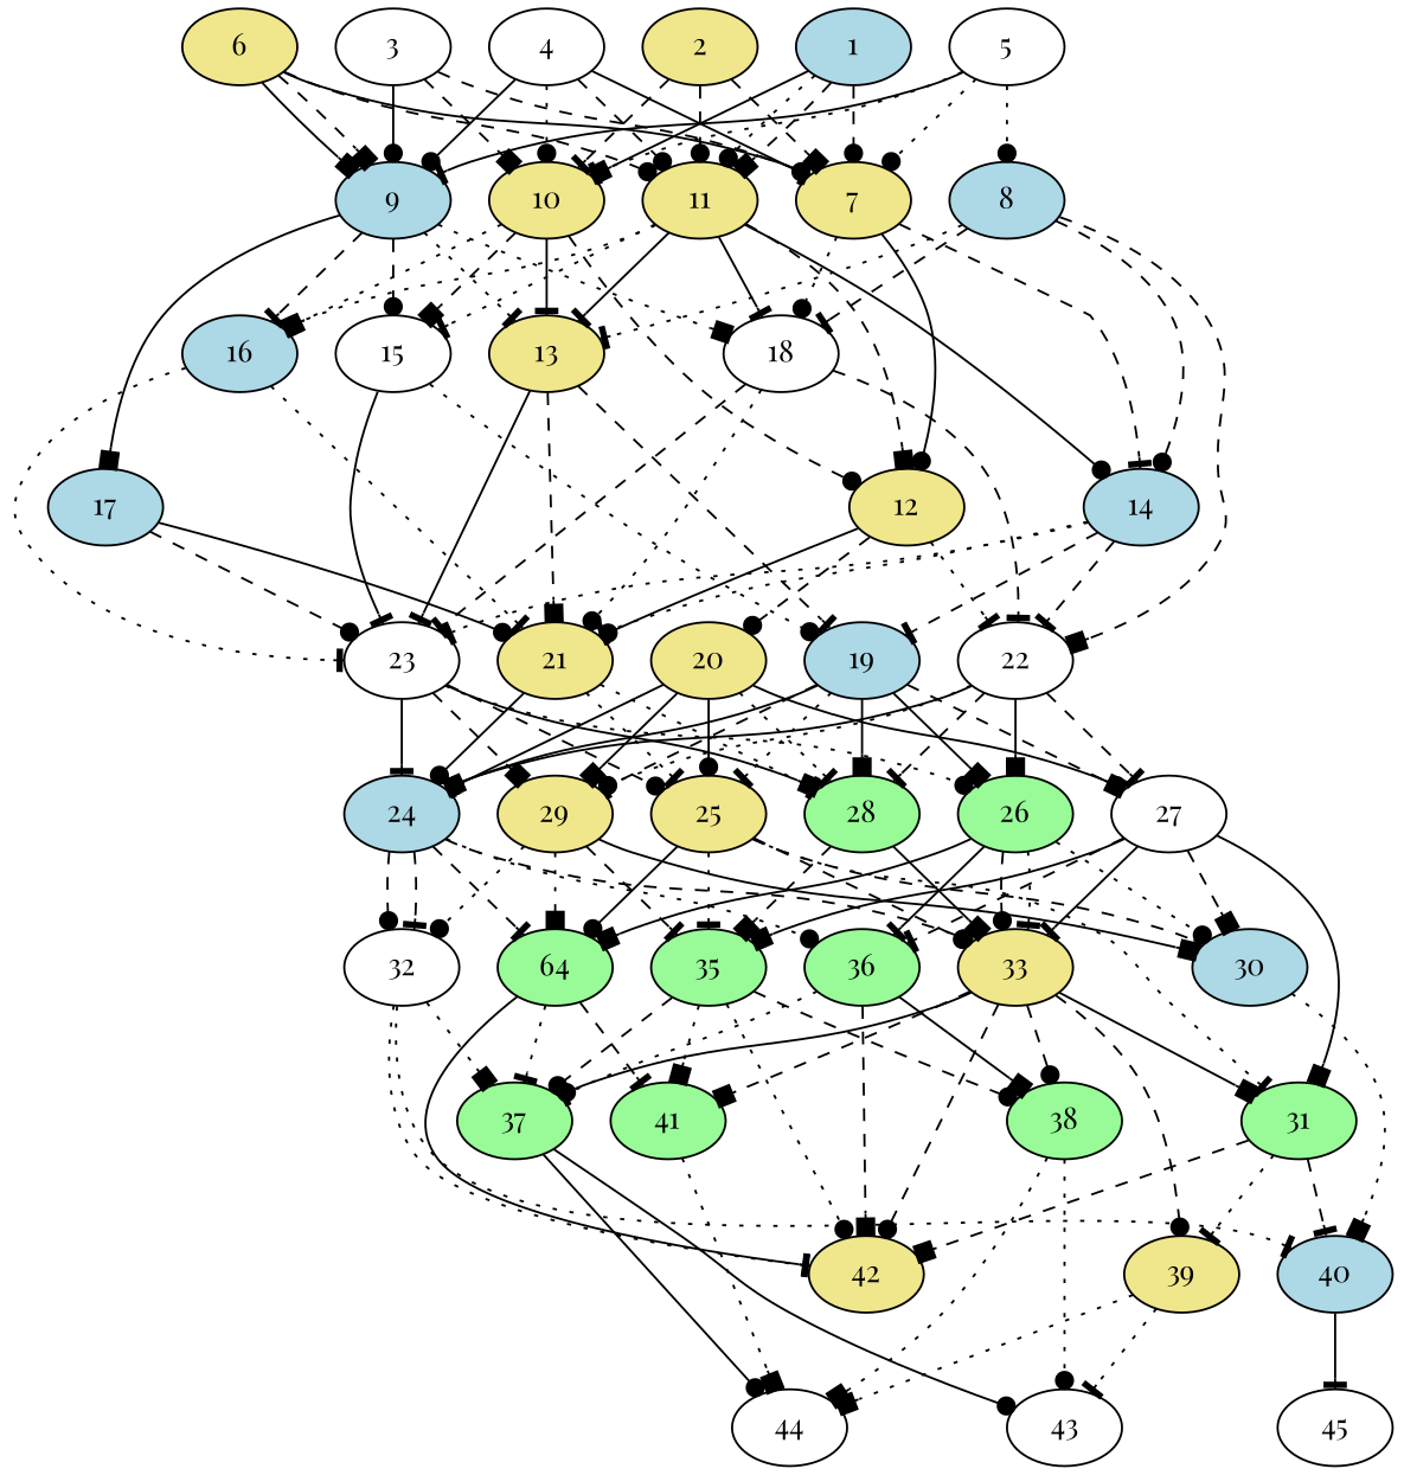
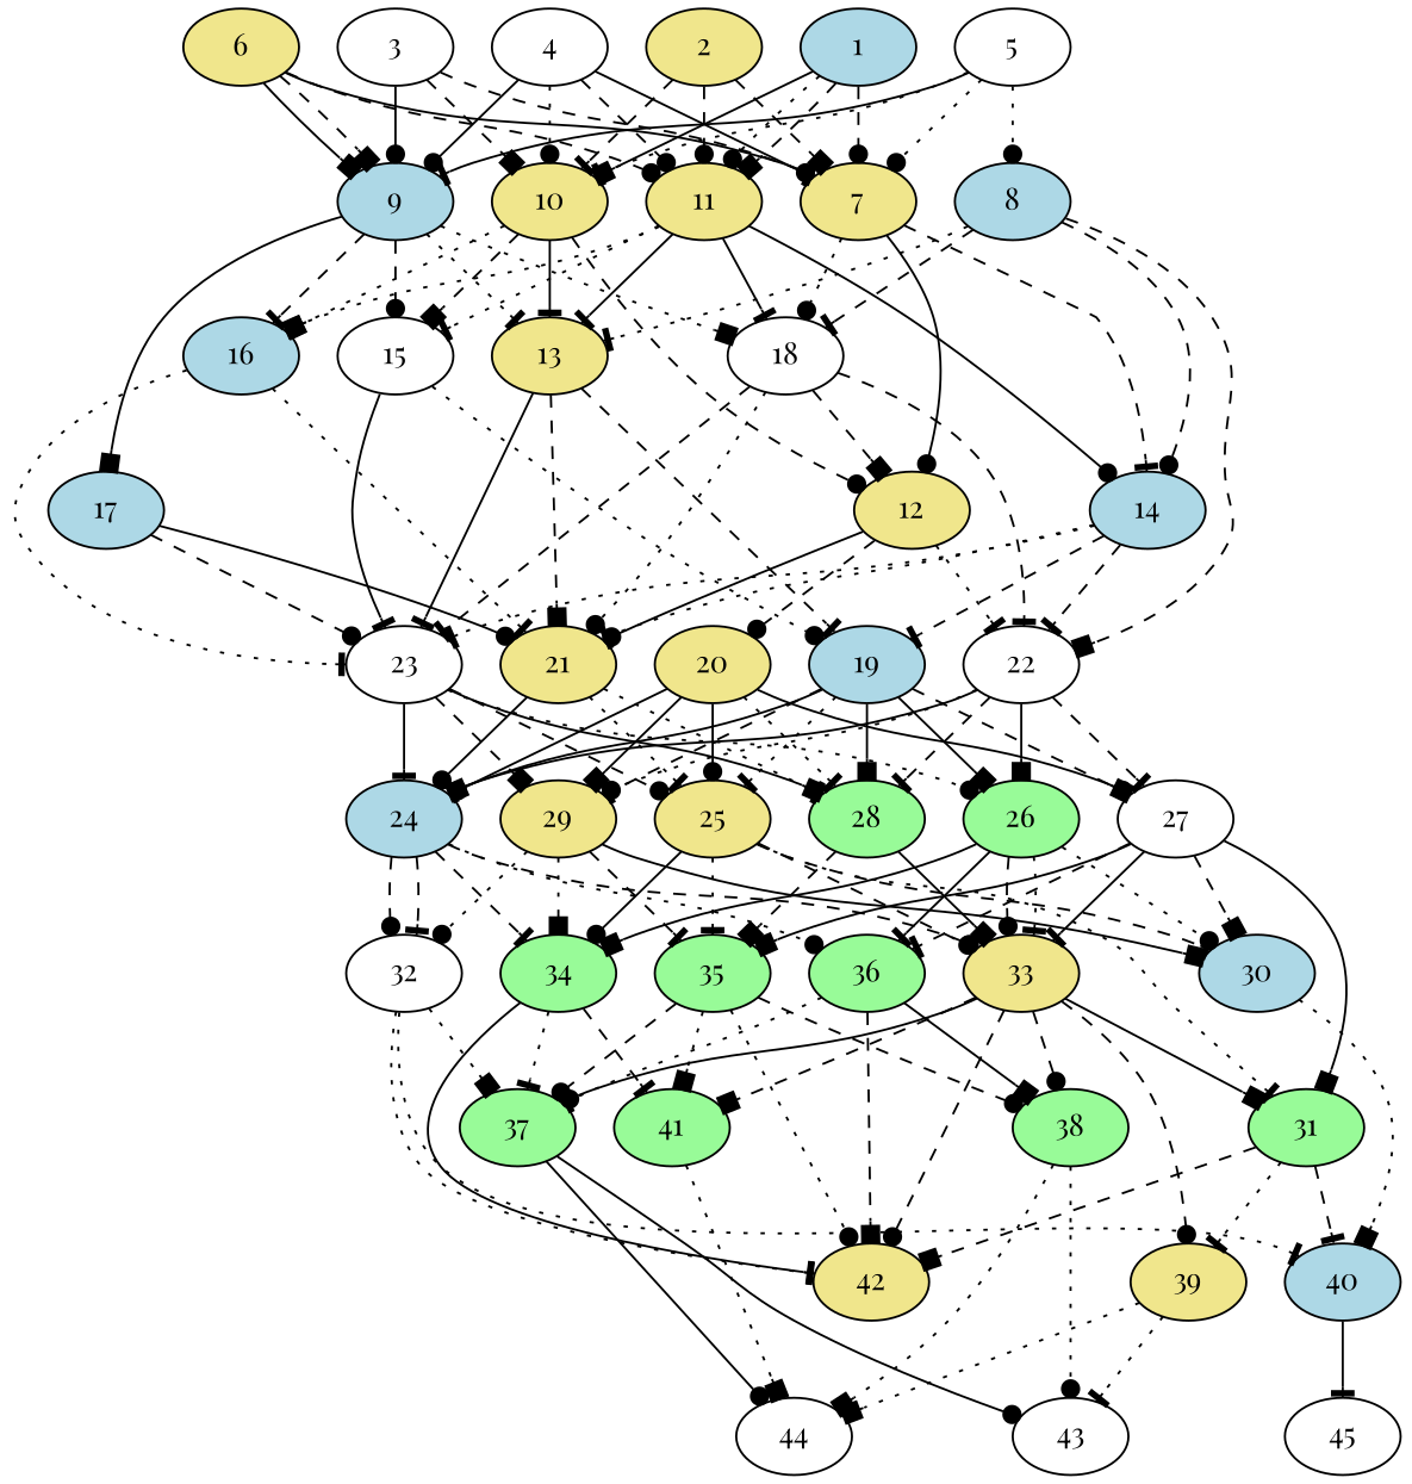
  digraph {
    fontname="Playfair Display"
    node [alpha=0.19 fillcolor=khaki fontname="Playfair Display" style=filled]
    edge [arrowhead=tee fontname="Playfair Display" style=dashed]
    1 [alpha=0.09 expect_size=37950464 fillcolor=lightblue]
    7 [alpha=0.03 expect_size=26015744]
    10 [alpha=0.02 expect_size=12268544]
    11 [alpha=0.17 expect_size=6889472]
    12 [alpha=0.18 expect_size=27052032]
    14 [alpha=0.15 expect_size=22418432 fillcolor=lightblue]
    18 [alpha=0.09 expect_size=38693888 fillcolor=white]
    13 [alpha=0.07 expect_size=27891712]
    15 [alpha=0.17 expect_size=39248896 fillcolor=white]
    16 [alpha=0.04 expect_size=27759616 fillcolor=lightblue]
    20 [alpha=0.10 expect_size=48485376]
    21 [alpha=0.14 expect_size=6061056]
    22 [alpha=0.05 expect_size=47121408 fillcolor=white]
    19 [alpha=0.20 expect_size=32214016 fillcolor=lightblue]
    23 [expect_size=41779200 fillcolor=white]
    2 [alpha=0.00 expect_size=23521280]
    3 [alpha=0.18 expect_size=10112000 fillcolor=white]
    9 [alpha=0.07 expect_size=27111424 fillcolor=lightblue]
    17 [alpha=0.18 expect_size=32097280 fillcolor=lightblue]
    4 [alpha=0.07 expect_size=22773760 fillcolor=white]
    5 [alpha=0.15 expect_size=47589376 fillcolor=white]
    8 [alpha=0.17 expect_size=11365376 fillcolor=lightblue]
    6 [alpha=0.02 expect_size=7505920]
    24 [alpha=0.20 expect_size=10309632 fillcolor=lightblue]
    25 [expect_size=46589952]
    27 [alpha=0.07 expect_size=48818176 fillcolor=white]
    28 [expect_size=44341248 fillcolor=palegreen]
    29 [expect_size=19239936]
    26 [expect_size=39108608 fillcolor=palegreen]
    32 [alpha=0.01 expect_size=26785792 fillcolor=white]
    33 [alpha=0.04 expect_size=38728704]
-   34 [alpha=0.14 expect_size=35525632 fillcolor=palegreen label=64]
+   34 [alpha=0.14 expect_size=35525632 fillcolor=palegreen]
    36 [alpha=0.13 expect_size=31433728 fillcolor=palegreen]
    30 [alpha=0.03 expect_size=18941952 fillcolor=lightblue]
    31 [alpha=0.07 expect_size=42011648 fillcolor=palegreen]
    35 [expect_size=34706432 fillcolor=palegreen]
    40 [alpha=0.20 expect_size=39758848 fillcolor=lightblue]
    42 [alpha=0.18 expect_size=15526912]
    37 [expect_size=27970560 fillcolor=palegreen]
    39 [alpha=0.10 expect_size=41730048]
    38 [expect_size=45090816 fillcolor=palegreen]
    41 [alpha=0.10 expect_size=46203904 fillcolor=palegreen]
    45 [alpha=0.09 expect_size=11109376 fillcolor=white]
    43 [alpha=0.01 expect_size=16720896 fillcolor=white]
    44 [alpha=0.06 expect_size=25251840 fillcolor=white]
    1 -> 7 [arrowhead=dot]
    1 -> 10 [arrowhead=box style=solid]
    1 -> 11 [arrowhead=dot style=dotted]
    1 -> 11 [arrowhead=box]
    7 -> 12 [arrowhead=dot style=solid]
    7 -> 14
    7 -> 18 [arrowhead=dot style=dotted]
    10 -> 12 [arrowhead=dot]
    10 -> 13 [style=solid]
    10 -> 15 [arrowhead=box]
    10 -> 16 [arrowhead=box style=dotted]
-   11 -> 12 [arrowhead=box]
+   18 -> 12 [arrowhead=box]
    11 -> 14 [arrowhead=dot style=solid]
    11 -> 18 [style=solid]
    11 -> 13 [style=solid]
    11 -> 15 [style=dotted]
    11 -> 16 [arrowhead=box style=dotted]
    12 -> 20 [arrowhead=dot]
    12 -> 21 [arrowhead=dot style=solid]
    12 -> 22 [style=dotted]
    14 -> 21 [style=dotted]
    14 -> 22
    14 -> 19
    14 -> 23 [style=dotted]
    18 -> 21 [arrowhead=dot style=dotted]
    18 -> 22
    18 -> 23
    13 -> 21 [arrowhead=box]
    13 -> 19
    13 -> 23 [style=solid]
    15 -> 19 [arrowhead=dot style=dotted]
    15 -> 23 [style=solid]
    16 -> 21 [style=dotted]
    16 -> 23 [style=dotted]
    20 -> 24 [arrowhead=dot style=solid]
    20 -> 25 [arrowhead=dot style=solid]
    20 -> 27 [arrowhead=dot style=solid]
    20 -> 28 [style=dotted]
    20 -> 29 [arrowhead=box style=solid]
    21 -> 24 [arrowhead=dot style=solid]
    21 -> 25 [style=dotted]
    21 -> 28 [style=dotted]
    22 -> 24 [style=solid]
    22 -> 27
    22 -> 28
    22 -> 29 [arrowhead=dot style=dotted]
    22 -> 26 [arrowhead=box style=solid]
    19 -> 24 [arrowhead=box style=solid]
    19 -> 25 [style=dotted]
    19 -> 27 [arrowhead=box]
    19 -> 28 [arrowhead=box style=solid]
    19 -> 29
    19 -> 26 [arrowhead=box style=solid]
    23 -> 24 [style=solid]
    23 -> 25 [arrowhead=dot]
    23 -> 28 [arrowhead=box style=solid]
    23 -> 29 [arrowhead=box]
    23 -> 26 [arrowhead=dot style=dotted]
    2 -> 7 [arrowhead=box]
    2 -> 10
    2 -> 11 [arrowhead=dot]
    3 -> 7 [arrowhead=dot]
    3 -> 10 [arrowhead=box]
    3 -> 9 [arrowhead=dot style=solid]
    9 -> 18 [arrowhead=box style=dotted]
    9 -> 13 [style=dotted]
    9 -> 15 [arrowhead=dot]
    9 -> 16
    9 -> 17 [arrowhead=box style=solid]
    17 -> 21 [arrowhead=dot style=solid]
    17 -> 23 [arrowhead=dot]
    4 -> 7 [style=solid]
    4 -> 10 [arrowhead=dot style=dotted]
    4 -> 11 [arrowhead=dot]
    4 -> 9 [arrowhead=dot style=solid]
    5 -> 7 [arrowhead=dot style=dotted]
    5 -> 10 [style=dotted]
    5 -> 9 [style=solid]
    5 -> 8 [arrowhead=dot style=dotted]
    8 -> 14 [arrowhead=dot]
    8 -> 18
    8 -> 13 [style=dotted]
    8 -> 22 [arrowhead=box]
    6 -> 7 [style=solid]
    6 -> 11 [arrowhead=dot]
    6 -> 9 [arrowhead=box style=solid]
    6 -> 9 [arrowhead=box]
    24 -> 32 [arrowhead=dot]
    24 -> 32
    24 -> 33 [arrowhead=dot]
    24 -> 34
    24 -> 36 [arrowhead=dot style=dotted]
    25 -> 33 [arrowhead=dot]
    25 -> 34 [arrowhead=dot style=solid]
    25 -> 30
    25 -> 31 [style=dotted]
    25 -> 35 [style=dotted]
    27 -> 33 [style=solid]
    27 -> 36
    27 -> 30 [arrowhead=box]
    27 -> 31 [arrowhead=box style=solid]
    27 -> 35 [arrowhead=box style=solid]
    28 -> 33 [arrowhead=box style=solid]
    28 -> 35 [arrowhead=box]
    29 -> 32 [arrowhead=dot style=dotted]
    29 -> 34 [arrowhead=box style=dotted]
    29 -> 30 [arrowhead=box style=solid]
    29 -> 35
    26 -> 33 [arrowhead=dot]
    26 -> 33 [style=dotted]
    26 -> 34 [arrowhead=box style=solid]
    26 -> 36 [style=solid]
    26 -> 30 [arrowhead=dot style=dotted]
    32 -> 40 [style=dotted]
    32 -> 42 [style=dotted]
    32 -> 37 [arrowhead=box style=dotted]
    33 -> 31 [arrowhead=box style=solid]
    33 -> 42 [arrowhead=dot]
    33 -> 37 [arrowhead=dot style=solid]
    33 -> 39 [arrowhead=dot]
    33 -> 38 [arrowhead=dot]
    33 -> 41 [arrowhead=box]
    34 -> 42 [style=solid]
    34 -> 37 [style=dotted]
    34 -> 41
    36 -> 42 [arrowhead=box]
    36 -> 37 [style=dotted]
    36 -> 38 [arrowhead=box style=solid]
    30 -> 40 [arrowhead=box style=dotted]
    31 -> 40
    31 -> 42 [arrowhead=box]
    31 -> 39 [style=dotted]
    35 -> 42 [arrowhead=dot style=dotted]
    35 -> 37 [arrowhead=dot]
    35 -> 38 [arrowhead=dot]
    35 -> 41 [arrowhead=box style=dotted]
    40 -> 45 [style=solid]
    37 -> 43 [arrowhead=dot style=solid]
    37 -> 44 [arrowhead=dot style=solid]
    39 -> 43 [style=dotted]
    39 -> 44 [arrowhead=box style=dotted]
    38 -> 43 [arrowhead=dot style=dotted]
    38 -> 44 [arrowhead=box style=dotted]
    41 -> 44 [arrowhead=box style=dotted]
  }
